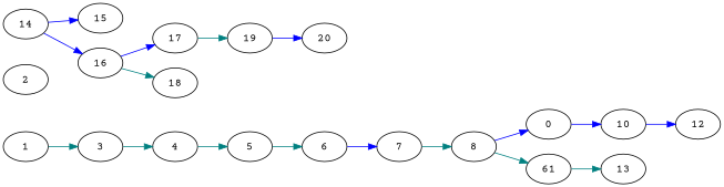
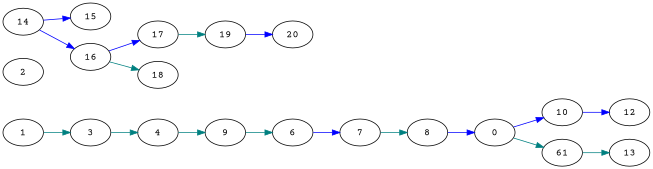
  digraph {
    fontname="Courier Prime"
    rankdir=LR
    node [alpha=0.14 fontname="Courier Prime"]
    edge [color=teal fontname="Courier Prime"]
    1 [expect_size=46283776]
    3 [alpha=0.02 expect_size=6624256]
    4 [alpha=0.09 expect_size=39077888]
-   5 [alpha=0.07 expect_size=41677824]
+   5 [alpha=0.07 expect_size=41677824 label=9]
    2 [alpha=0.01 expect_size=40875008]
    6 [alpha=0.15 expect_size=12508160]
    7 [alpha=0.01 expect_size=31624192]
    8 [alpha=0.03 expect_size=40131584]
    n9 [alpha=0.11 expect_size=28694528 label=0]
    10 [alpha=0.11 expect_size=6306816]
    n11 [expect_size=40135680 label=61]
    12 [alpha=0.12 expect_size=26448896]
    13 [expect_size=29977600]
    14 [alpha=0.08 expect_size=34587648]
    15 [alpha=0.07 expect_size=7655424]
    16 [alpha=0.20 expect_size=23552000]
    17 [expect_size=10992640]
    18 [alpha=0.17 expect_size=13607936]
    19 [alpha=0.12 expect_size=20747264]
    20 [alpha=0.18 expect_size=45871104]
    1 -> 3
    3 -> 4
    4 -> 5
    5 -> 6
    6 -> 7 [color=blue]
    7 -> 8
    8 -> n9 [color=blue]
    n9 -> 10 [color=blue]
-   8 -> n11
+   n9 -> n11
    10 -> 12 [color=blue]
    n11 -> 13
    14 -> 15 [color=blue]
    14 -> 16 [color=blue]
    16 -> 17 [color=blue]
    16 -> 18
    17 -> 19
    19 -> 20 [color=blue]
  }
